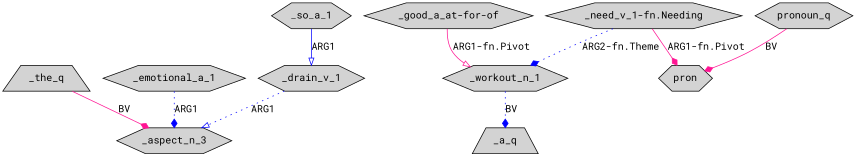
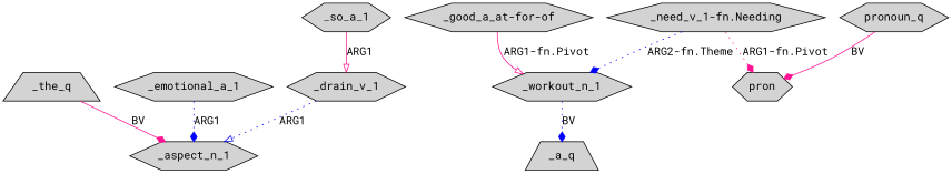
  digraph {
    fontname="Roboto Mono"
    node [fontname="Roboto Mono" shape=hexagon style=filled]
    edge [arrowhead=diamond color=deeppink fontname="Roboto Mono" style=solid]
    _drain_v_1
-   _aspect_n_1 [label=_aspect_n_3]
+   _aspect_n_1
    "_good_a_at-for-of"
    _workout_n_1
    _a_q [shape=trapezium]
    _so_a_1
    "_need_v_1-fn.Needing"
    pron
    _the_q [shape=trapezium]
    _emotional_a_1
    pronoun_q
    _drain_v_1 -> _aspect_n_1 [arrowhead=onormal color=blue label=ARG1 style=dotted]
    "_good_a_at-for-of" -> _workout_n_1 [arrowhead=onormal label="ARG1-fn.Pivot"]
    _workout_n_1 -> _a_q [color=blue label=BV style=dotted]
-   _so_a_1 -> _drain_v_1 [arrowhead=onormal color=blue label=ARG1]
+   _so_a_1 -> _drain_v_1 [arrowhead=onormal label=ARG1]
    "_need_v_1-fn.Needing" -> _workout_n_1 [color=blue label="ARG2-fn.Theme" style=dotted]
-   "_need_v_1-fn.Needing" -> pron [label="ARG1-fn.Pivot"]
+   "_need_v_1-fn.Needing" -> pron [label="ARG1-fn.Pivot" style=dotted]
    _the_q -> _aspect_n_1 [label=BV]
    _emotional_a_1 -> _aspect_n_1 [color=blue label=ARG1 style=dotted]
    pronoun_q -> pron [label=BV]
  }
